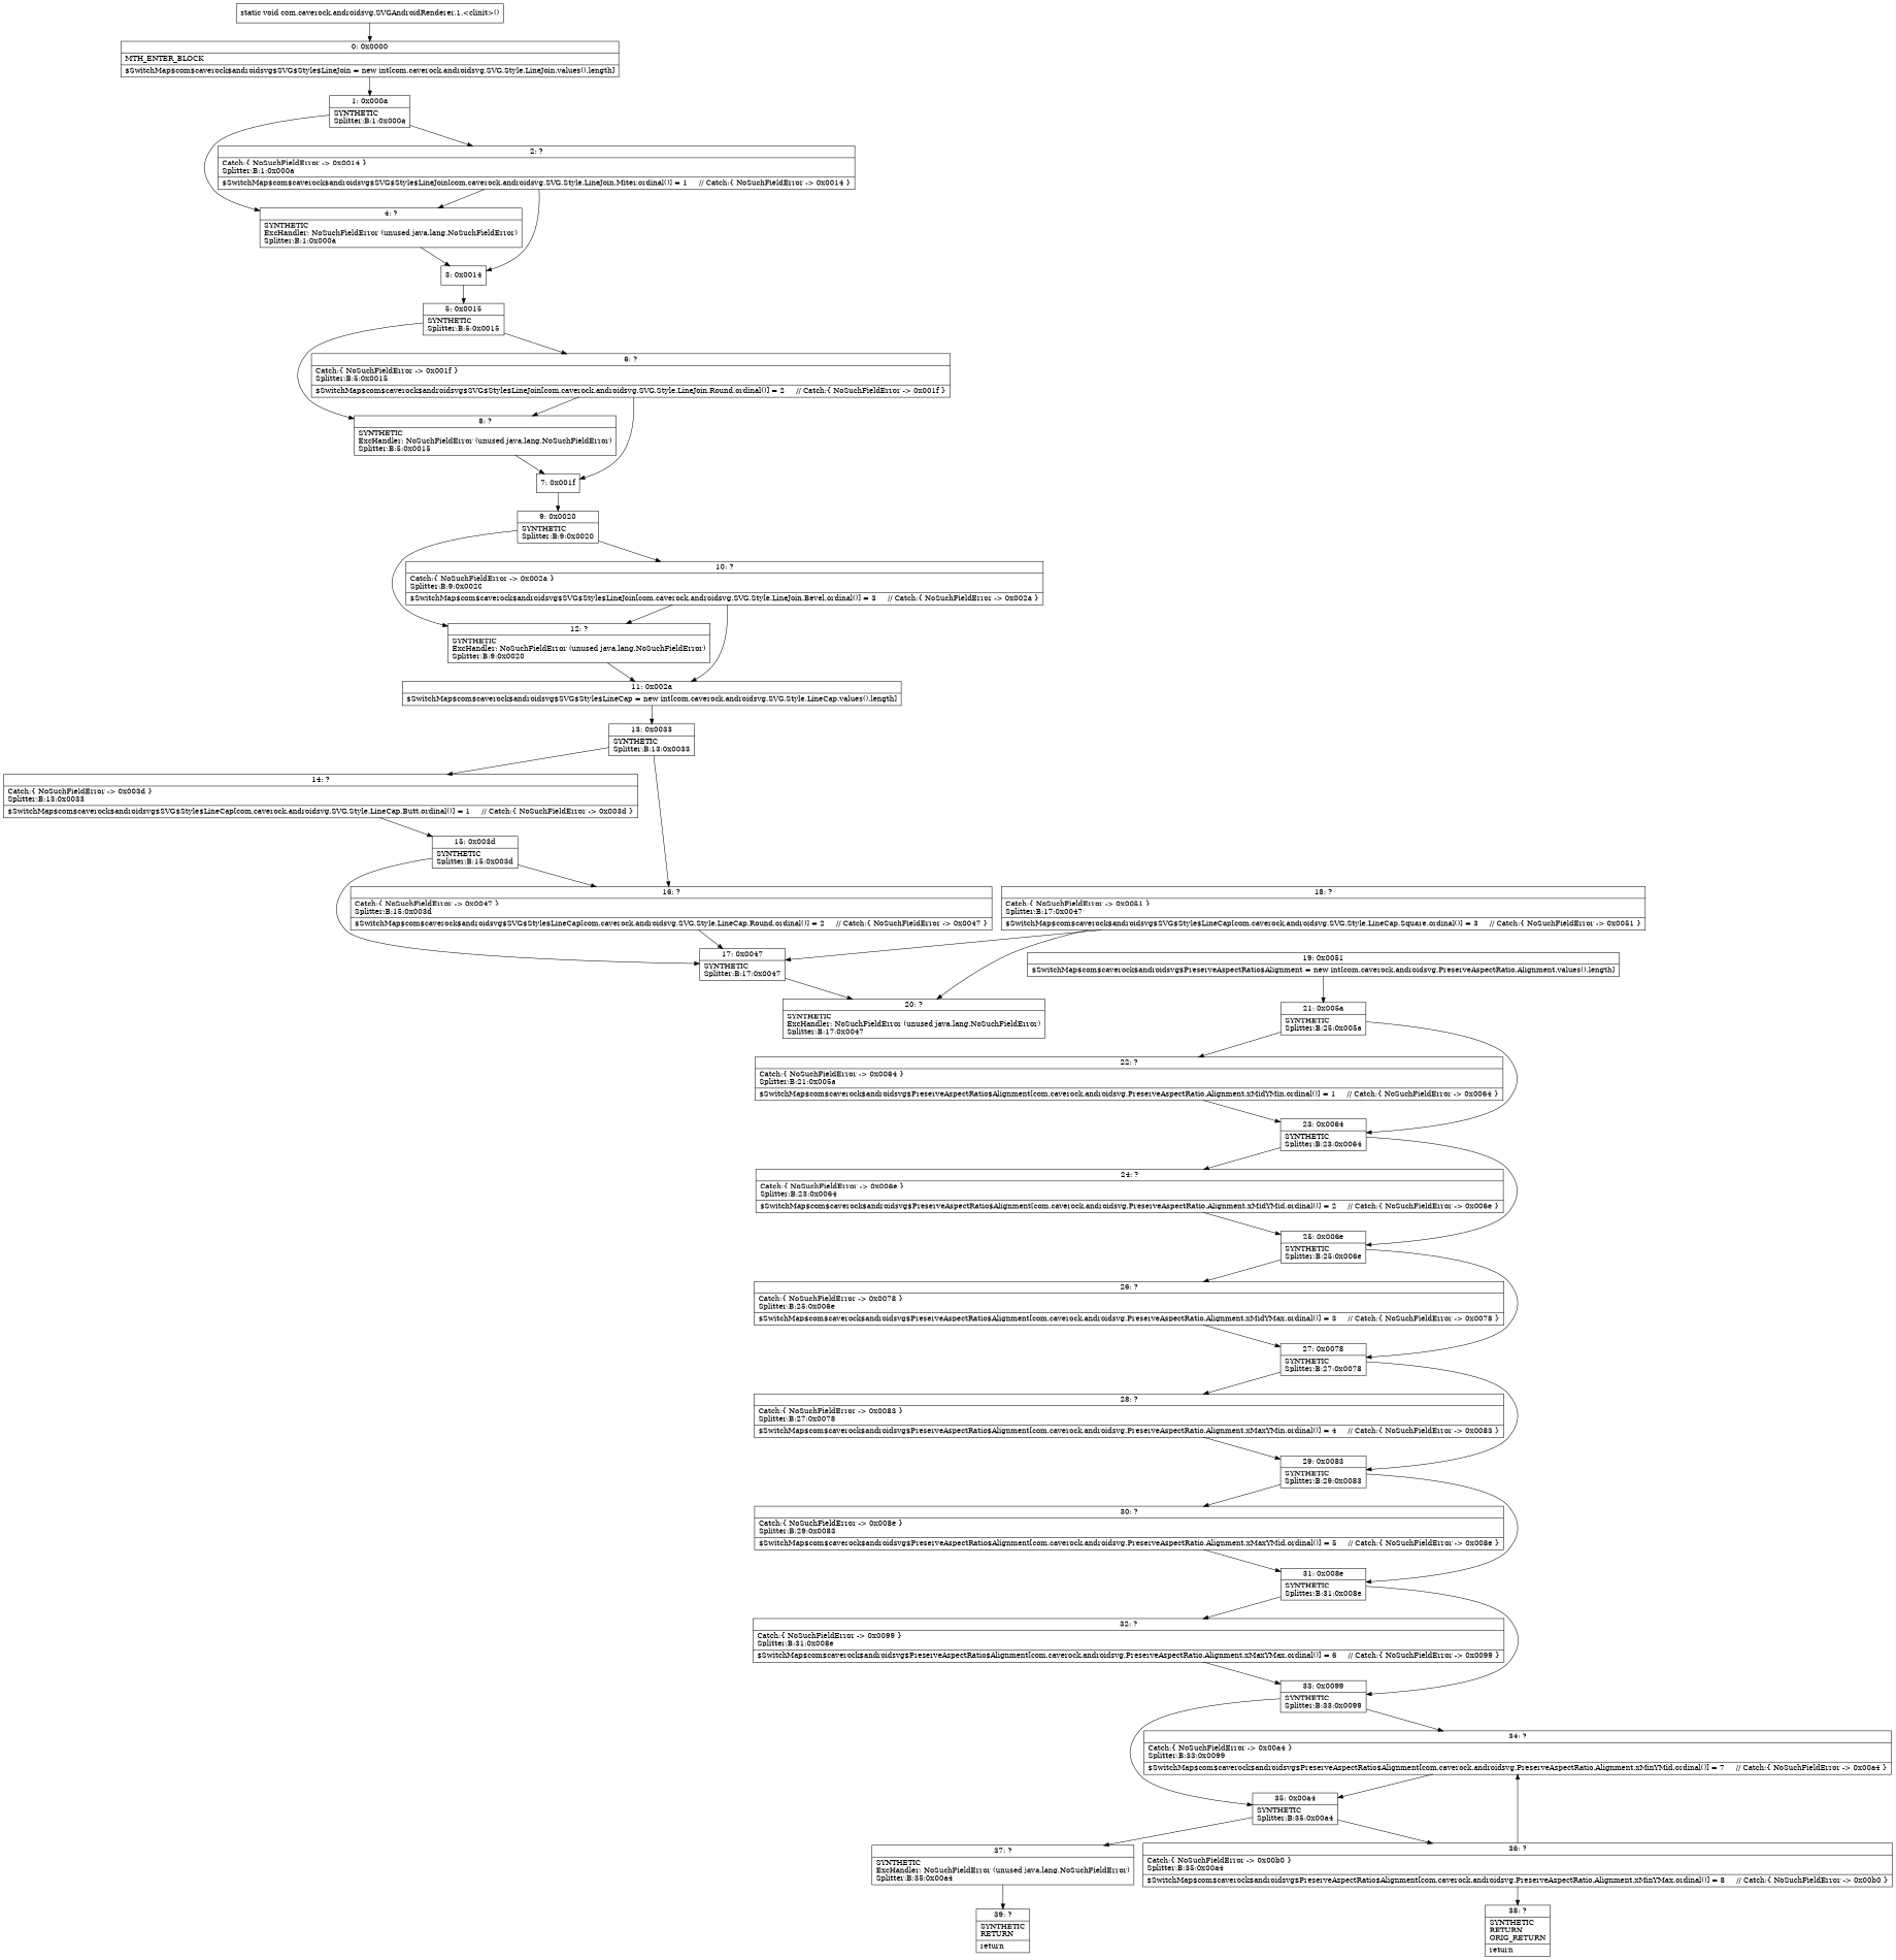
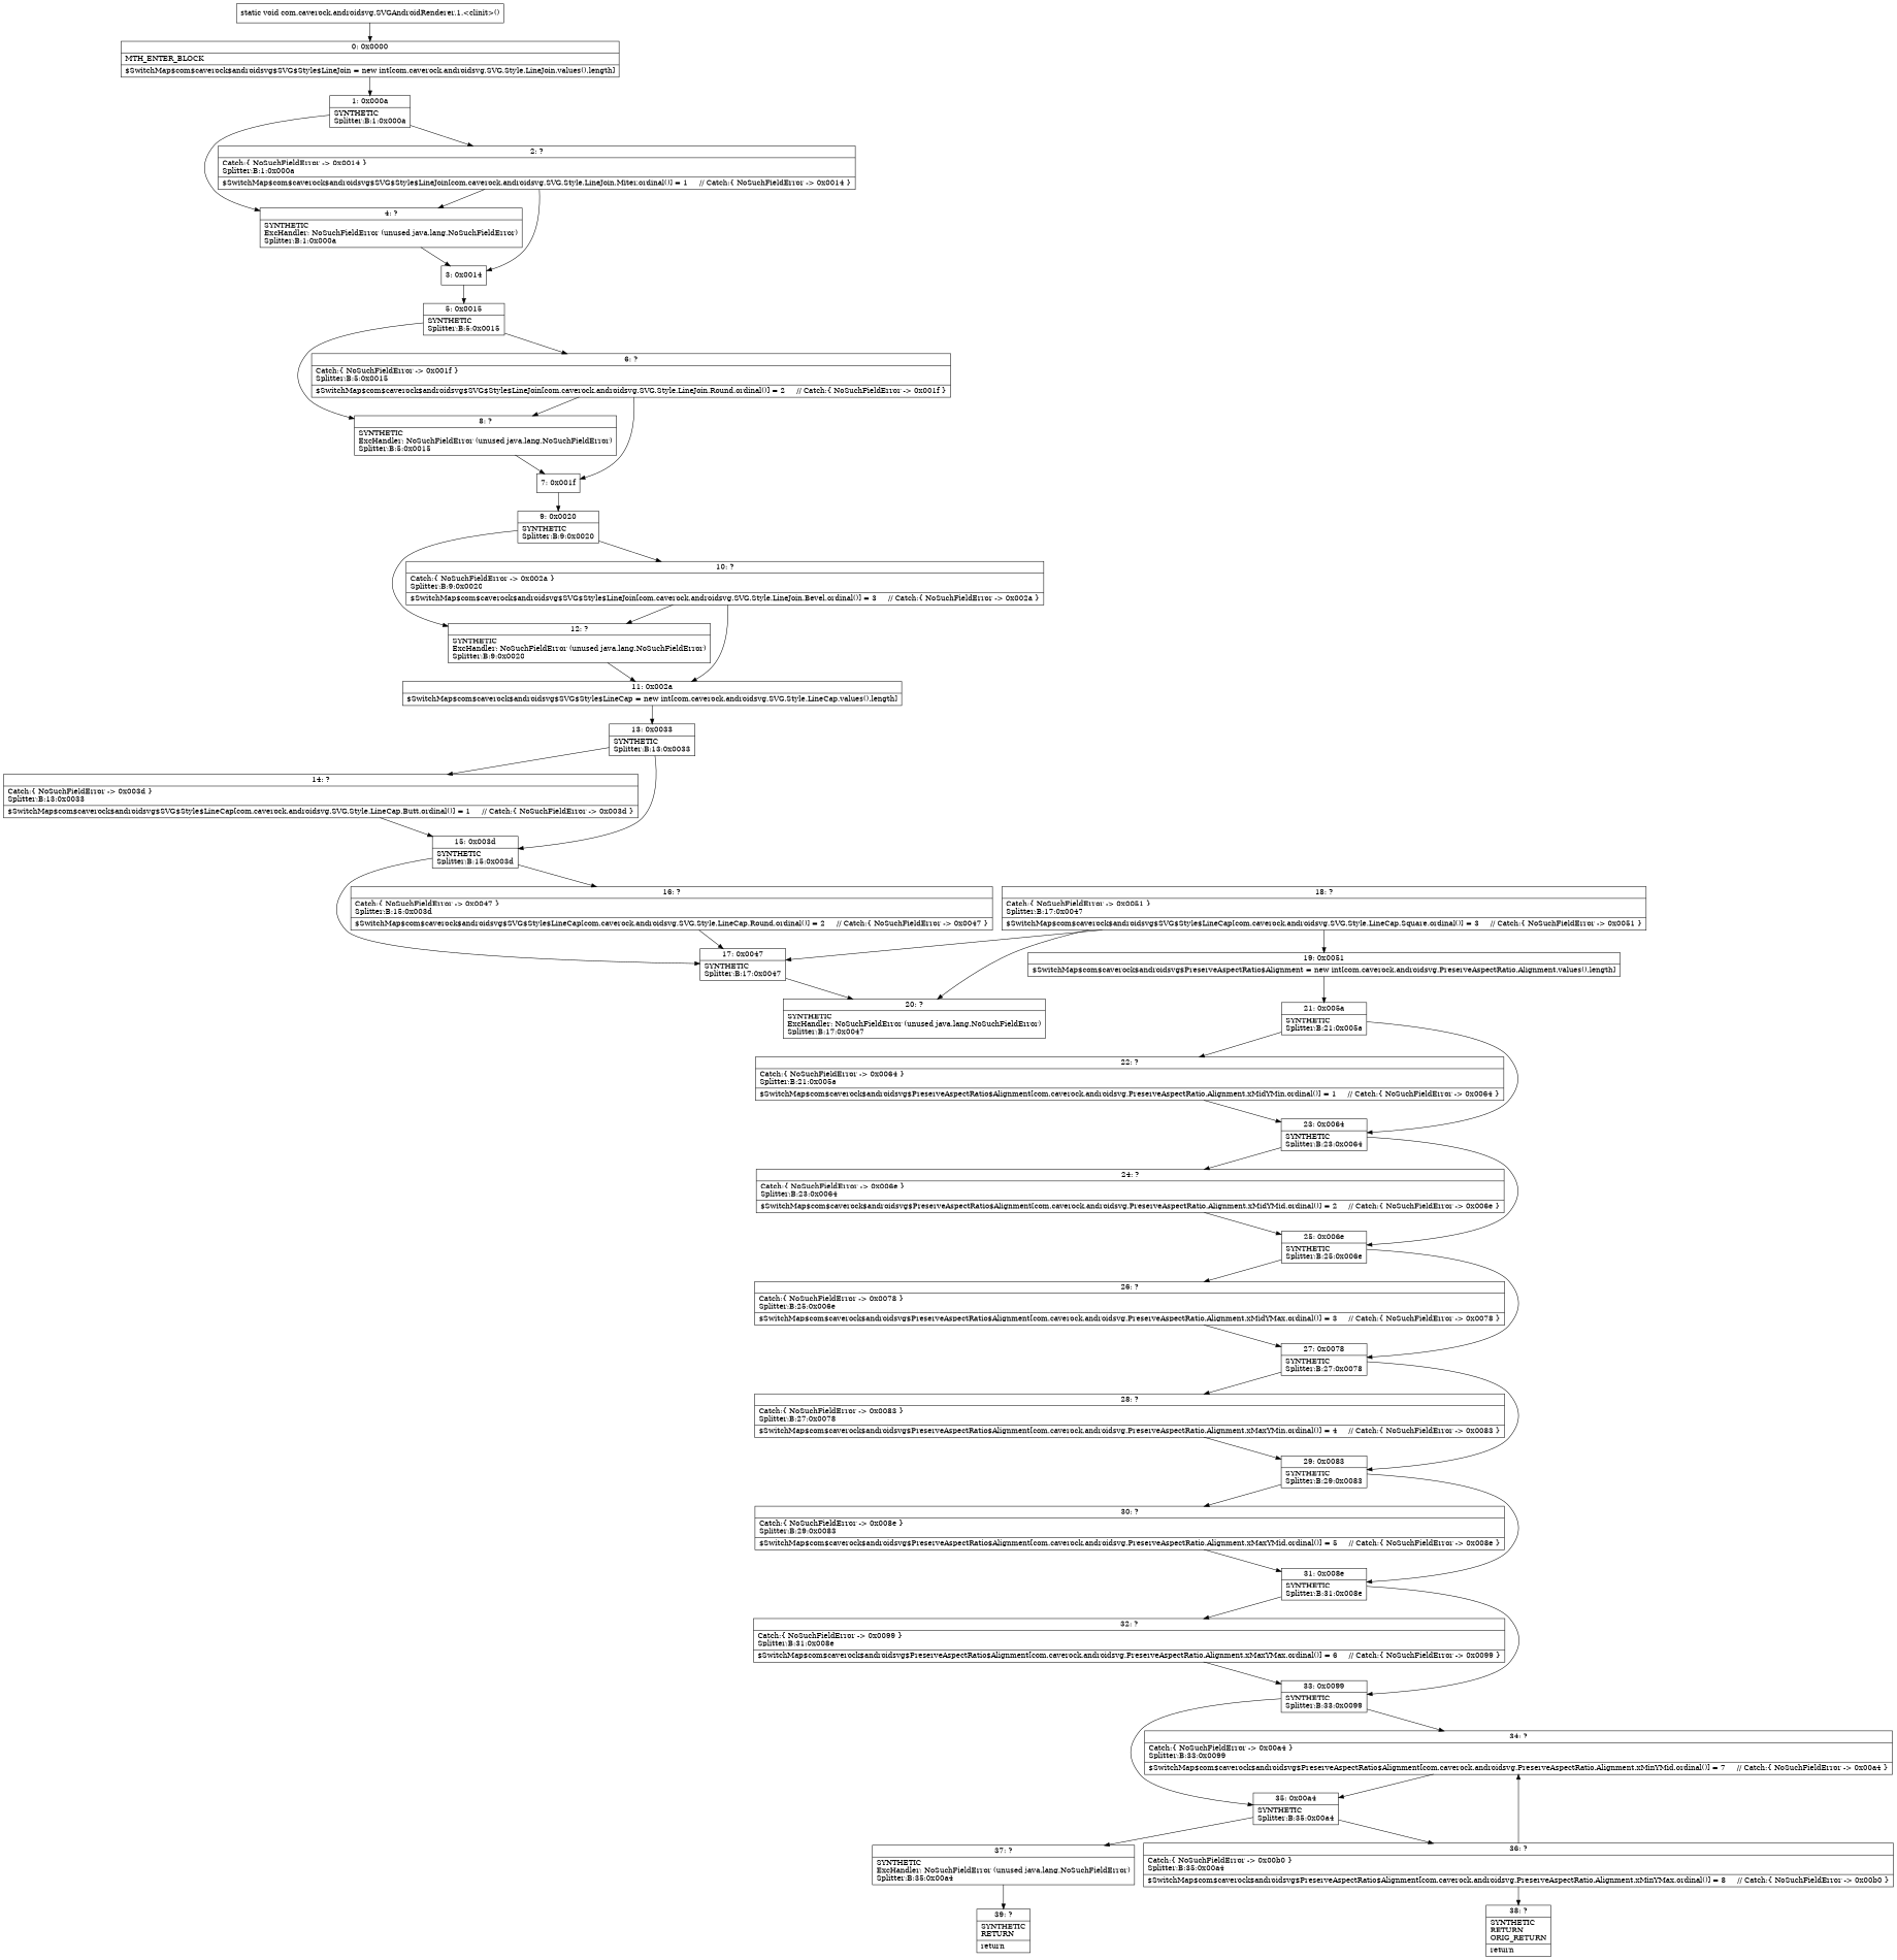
  digraph {
    node [shape=record]
    n1 [label="{0\:\ 0x0000|MTH_ENTER_BLOCK\l|$SwitchMap$com$caverock$androidsvg$SVG$Style$LineJoin = new int[com.caverock.androidsvg.SVG.Style.LineJoin.values().length]\l}"]
    n2 [label="{1\:\ 0x000a|SYNTHETIC\lSplitter:B:1:0x000a\l}"]
    n3 [label="{2\:\ ?|Catch:\{ NoSuchFieldError \-\> 0x0014 \}\lSplitter:B:1:0x000a\l|$SwitchMap$com$caverock$androidsvg$SVG$Style$LineJoin[com.caverock.androidsvg.SVG.Style.LineJoin.Miter.ordinal()] = 1     \/\/ Catch:\{ NoSuchFieldError \-\> 0x0014 \}\l}"]
    n4 [label="{4\:\ ?|SYNTHETIC\lExcHandler: NoSuchFieldError (unused java.lang.NoSuchFieldError)\lSplitter:B:1:0x000a\l}"]
    n5 [label="{3\:\ 0x0014}"]
    n6 [label="{5\:\ 0x0015|SYNTHETIC\lSplitter:B:5:0x0015\l}"]
    n7 [label="{6\:\ ?|Catch:\{ NoSuchFieldError \-\> 0x001f \}\lSplitter:B:5:0x0015\l|$SwitchMap$com$caverock$androidsvg$SVG$Style$LineJoin[com.caverock.androidsvg.SVG.Style.LineJoin.Round.ordinal()] = 2     \/\/ Catch:\{ NoSuchFieldError \-\> 0x001f \}\l}"]
    n8 [label="{8\:\ ?|SYNTHETIC\lExcHandler: NoSuchFieldError (unused java.lang.NoSuchFieldError)\lSplitter:B:5:0x0015\l}"]
    n9 [label="{7\:\ 0x001f}"]
    n10 [label="{9\:\ 0x0020|SYNTHETIC\lSplitter:B:9:0x0020\l}"]
    n11 [label="{10\:\ ?|Catch:\{ NoSuchFieldError \-\> 0x002a \}\lSplitter:B:9:0x0020\l|$SwitchMap$com$caverock$androidsvg$SVG$Style$LineJoin[com.caverock.androidsvg.SVG.Style.LineJoin.Bevel.ordinal()] = 3     \/\/ Catch:\{ NoSuchFieldError \-\> 0x002a \}\l}"]
    n12 [label="{12\:\ ?|SYNTHETIC\lExcHandler: NoSuchFieldError (unused java.lang.NoSuchFieldError)\lSplitter:B:9:0x0020\l}"]
    n13 [label="{11\:\ 0x002a|$SwitchMap$com$caverock$androidsvg$SVG$Style$LineCap = new int[com.caverock.androidsvg.SVG.Style.LineCap.values().length]\l}"]
    n14 [label="{13\:\ 0x0033|SYNTHETIC\lSplitter:B:13:0x0033\l}"]
    n15 [label="{14\:\ ?|Catch:\{ NoSuchFieldError \-\> 0x003d \}\lSplitter:B:13:0x0033\l|$SwitchMap$com$caverock$androidsvg$SVG$Style$LineCap[com.caverock.androidsvg.SVG.Style.LineCap.Butt.ordinal()] = 1     \/\/ Catch:\{ NoSuchFieldError \-\> 0x003d \}\l}"]
    n16 [label="{15\:\ 0x003d|SYNTHETIC\lSplitter:B:15:0x003d\l}"]
    n17 [label="{16\:\ ?|Catch:\{ NoSuchFieldError \-\> 0x0047 \}\lSplitter:B:15:0x003d\l|$SwitchMap$com$caverock$androidsvg$SVG$Style$LineCap[com.caverock.androidsvg.SVG.Style.LineCap.Round.ordinal()] = 2     \/\/ Catch:\{ NoSuchFieldError \-\> 0x0047 \}\l}"]
    n18 [label="{17\:\ 0x0047|SYNTHETIC\lSplitter:B:17:0x0047\l}"]
    n19 [label="{20\:\ ?|SYNTHETIC\lExcHandler: NoSuchFieldError (unused java.lang.NoSuchFieldError)\lSplitter:B:17:0x0047\l}"]
    n20 [label="{18\:\ ?|Catch:\{ NoSuchFieldError \-\> 0x0051 \}\lSplitter:B:17:0x0047\l|$SwitchMap$com$caverock$androidsvg$SVG$Style$LineCap[com.caverock.androidsvg.SVG.Style.LineCap.Square.ordinal()] = 3     \/\/ Catch:\{ NoSuchFieldError \-\> 0x0051 \}\l}"]
    n21 [label="{19\:\ 0x0051|$SwitchMap$com$caverock$androidsvg$PreserveAspectRatio$Alignment = new int[com.caverock.androidsvg.PreserveAspectRatio.Alignment.values().length]\l}"]
-   n22 [label="{21\:\ 0x005a|SYNTHETIC\lSplitter:B:25:0x005a\l}"]
+   n22 [label="{21\:\ 0x005a|SYNTHETIC\lSplitter:B:21:0x005a\l}"]
    n23 [label="{22\:\ ?|Catch:\{ NoSuchFieldError \-\> 0x0064 \}\lSplitter:B:21:0x005a\l|$SwitchMap$com$caverock$androidsvg$PreserveAspectRatio$Alignment[com.caverock.androidsvg.PreserveAspectRatio.Alignment.xMidYMin.ordinal()] = 1     \/\/ Catch:\{ NoSuchFieldError \-\> 0x0064 \}\l}"]
    n24 [label="{23\:\ 0x0064|SYNTHETIC\lSplitter:B:23:0x0064\l}"]
    n25 [label="{24\:\ ?|Catch:\{ NoSuchFieldError \-\> 0x006e \}\lSplitter:B:23:0x0064\l|$SwitchMap$com$caverock$androidsvg$PreserveAspectRatio$Alignment[com.caverock.androidsvg.PreserveAspectRatio.Alignment.xMidYMid.ordinal()] = 2     \/\/ Catch:\{ NoSuchFieldError \-\> 0x006e \}\l}"]
    n26 [label="{25\:\ 0x006e|SYNTHETIC\lSplitter:B:25:0x006e\l}"]
    n27 [label="{26\:\ ?|Catch:\{ NoSuchFieldError \-\> 0x0078 \}\lSplitter:B:25:0x006e\l|$SwitchMap$com$caverock$androidsvg$PreserveAspectRatio$Alignment[com.caverock.androidsvg.PreserveAspectRatio.Alignment.xMidYMax.ordinal()] = 3     \/\/ Catch:\{ NoSuchFieldError \-\> 0x0078 \}\l}"]
    n28 [label="{27\:\ 0x0078|SYNTHETIC\lSplitter:B:27:0x0078\l}"]
    n29 [label="{28\:\ ?|Catch:\{ NoSuchFieldError \-\> 0x0083 \}\lSplitter:B:27:0x0078\l|$SwitchMap$com$caverock$androidsvg$PreserveAspectRatio$Alignment[com.caverock.androidsvg.PreserveAspectRatio.Alignment.xMaxYMin.ordinal()] = 4     \/\/ Catch:\{ NoSuchFieldError \-\> 0x0083 \}\l}"]
    n30 [label="{29\:\ 0x0083|SYNTHETIC\lSplitter:B:29:0x0083\l}"]
    n31 [label="{30\:\ ?|Catch:\{ NoSuchFieldError \-\> 0x008e \}\lSplitter:B:29:0x0083\l|$SwitchMap$com$caverock$androidsvg$PreserveAspectRatio$Alignment[com.caverock.androidsvg.PreserveAspectRatio.Alignment.xMaxYMid.ordinal()] = 5     \/\/ Catch:\{ NoSuchFieldError \-\> 0x008e \}\l}"]
    n32 [label="{31\:\ 0x008e|SYNTHETIC\lSplitter:B:31:0x008e\l}"]
    n33 [label="{32\:\ ?|Catch:\{ NoSuchFieldError \-\> 0x0099 \}\lSplitter:B:31:0x008e\l|$SwitchMap$com$caverock$androidsvg$PreserveAspectRatio$Alignment[com.caverock.androidsvg.PreserveAspectRatio.Alignment.xMaxYMax.ordinal()] = 6     \/\/ Catch:\{ NoSuchFieldError \-\> 0x0099 \}\l}"]
    n34 [label="{33\:\ 0x0099|SYNTHETIC\lSplitter:B:33:0x0099\l}"]
    n35 [label="{34\:\ ?|Catch:\{ NoSuchFieldError \-\> 0x00a4 \}\lSplitter:B:33:0x0099\l|$SwitchMap$com$caverock$androidsvg$PreserveAspectRatio$Alignment[com.caverock.androidsvg.PreserveAspectRatio.Alignment.xMinYMid.ordinal()] = 7     \/\/ Catch:\{ NoSuchFieldError \-\> 0x00a4 \}\l}"]
    n36 [label="{35\:\ 0x00a4|SYNTHETIC\lSplitter:B:35:0x00a4\l}"]
    n37 [label="{36\:\ ?|Catch:\{ NoSuchFieldError \-\> 0x00b0 \}\lSplitter:B:35:0x00a4\l|$SwitchMap$com$caverock$androidsvg$PreserveAspectRatio$Alignment[com.caverock.androidsvg.PreserveAspectRatio.Alignment.xMinYMax.ordinal()] = 8     \/\/ Catch:\{ NoSuchFieldError \-\> 0x00b0 \}\l}"]
    n38 [label="{37\:\ ?|SYNTHETIC\lExcHandler: NoSuchFieldError (unused java.lang.NoSuchFieldError)\lSplitter:B:35:0x00a4\l}"]
    n39 [label="{38\:\ ?|SYNTHETIC\lRETURN\lORIG_RETURN\l|return\l}"]
    n40 [label="{39\:\ ?|SYNTHETIC\lRETURN\l|return\l}"]
    n41 [label="{static void com.caverock.androidsvg.SVGAndroidRenderer.1.\<clinit\>() }"]
    n1 -> n2
    n2 -> n3
    n2 -> n4
    n3 -> n4
    n3 -> n5
    n4 -> n5
    n5 -> n6
    n6 -> n7
    n6 -> n8
    n7 -> n8
    n7 -> n9
    n8 -> n9
    n9 -> n10
    n10 -> n11
    n10 -> n12
    n11 -> n12
    n11 -> n13
    n12 -> n13
    n13 -> n14
    n14 -> n15
-   n14 -> n17
+   n14 -> n16
    n15 -> n16
    n16 -> n17
    n16 -> n18
    n17 -> n18
    n18 -> n19
    n20 -> n18
    n20 -> n19
+   n20 -> n21
    n21 -> n22
    n22 -> n23
    n22 -> n24
    n23 -> n24
    n24 -> n25
    n24 -> n26
    n25 -> n26
    n26 -> n27
    n26 -> n28
    n27 -> n28
    n28 -> n29
    n28 -> n30
    n29 -> n30
    n30 -> n31
    n30 -> n32
    n31 -> n32
    n32 -> n33
    n32 -> n34
    n33 -> n34
    n34 -> n35
    n34 -> n36
    n35 -> n36
    n36 -> n37
    n36 -> n38
    n37 -> n35
    n37 -> n39
    n38 -> n40
    n41 -> n1
  }
